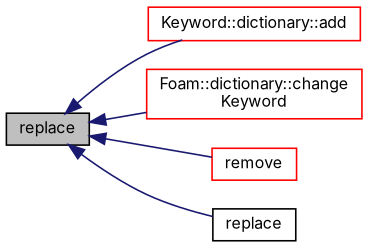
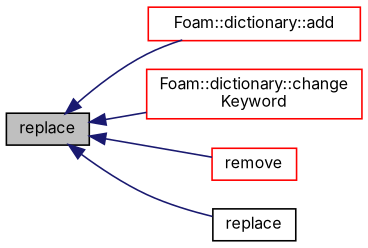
  digraph {
    rankdir=LR
    fontname=Inter
    node [color=red fontname=Inter fontsize=10 shape=record]
    edge [color=midnightblue dir=back fontname=Inter fontsize=10 labelfontname=FreeSans labelfontsize=10 style=solid]
    n1 [color=black fillcolor=grey75 fontcolor=black height=0.2 label=replace style=filled width=0.4]
-   n2 [height=0.2 label="Keyword::dictionary::add" width=0.4]
+   n2 [height=0.2 label="Foam::dictionary::add" width=0.4]
    n3 [height=0.2 label="Foam::dictionary::change\lKeyword" width=0.4]
    n4 [height=0.2 label=remove width=0.4]
    n5 [color=black height=0.2 label=replace width=0.4]
    n1 -> n2
    n1 -> n3
    n1 -> n4
    n1 -> n5
  }
